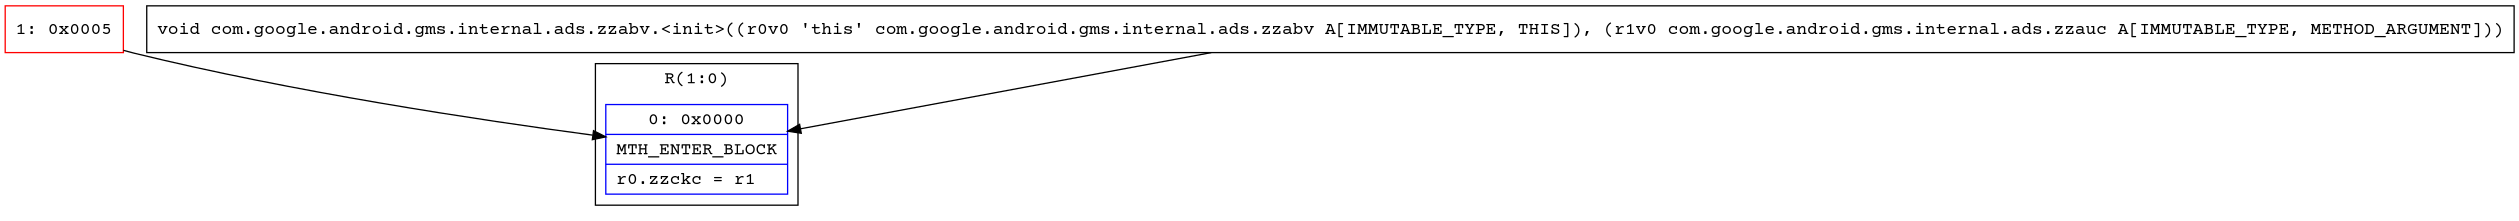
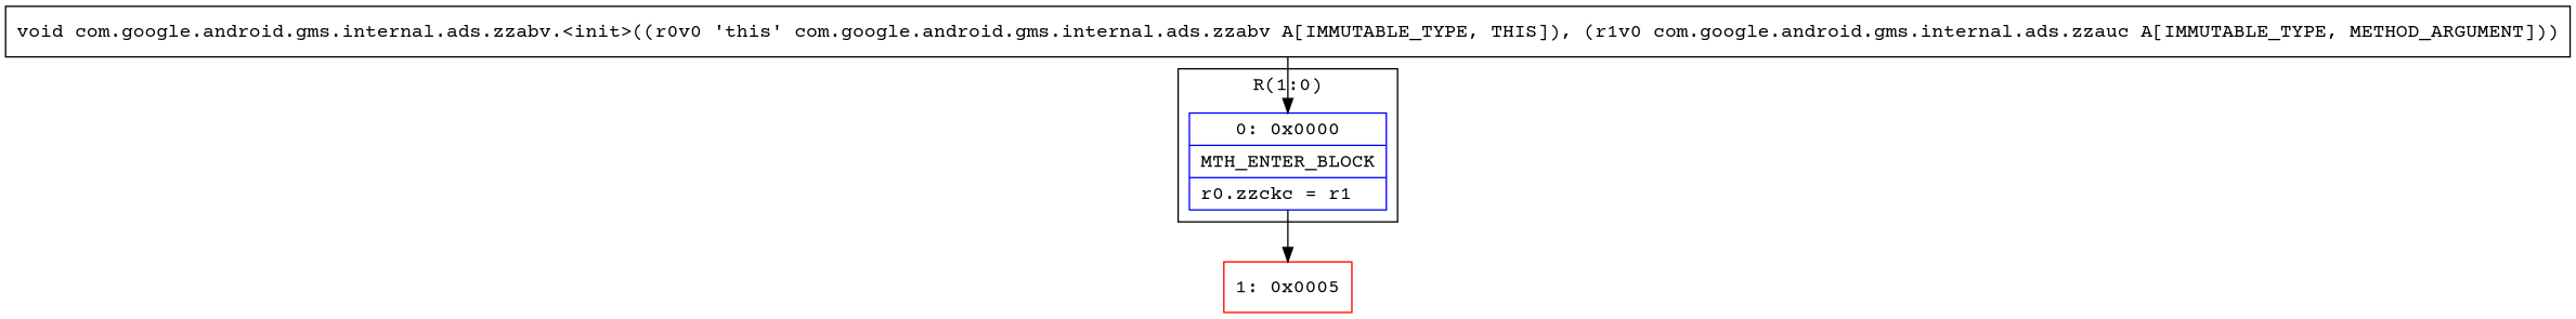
  digraph {
    fontname="Courier Prime"
    node [shape=record fontname="Courier Prime"]
    edge [fontname="Courier Prime"]
    n1 [color=blue label="{0\:\ 0x0000|MTH_ENTER_BLOCK\l|r0.zzckc = r1\l}"]
    n2 [color=red label="{1\:\ 0x0005}"]
    n3 [label="{void com.google.android.gms.internal.ads.zzabv.\<init\>((r0v0 'this' com.google.android.gms.internal.ads.zzabv A[IMMUTABLE_TYPE, THIS]), (r1v0 com.google.android.gms.internal.ads.zzauc A[IMMUTABLE_TYPE, METHOD_ARGUMENT])) }"]
    subgraph cluster_1 {
      label="R(1:0)"
      n1
    }
-   n2 -> n1
+   n1 -> n2
    n3 -> n1
  }
